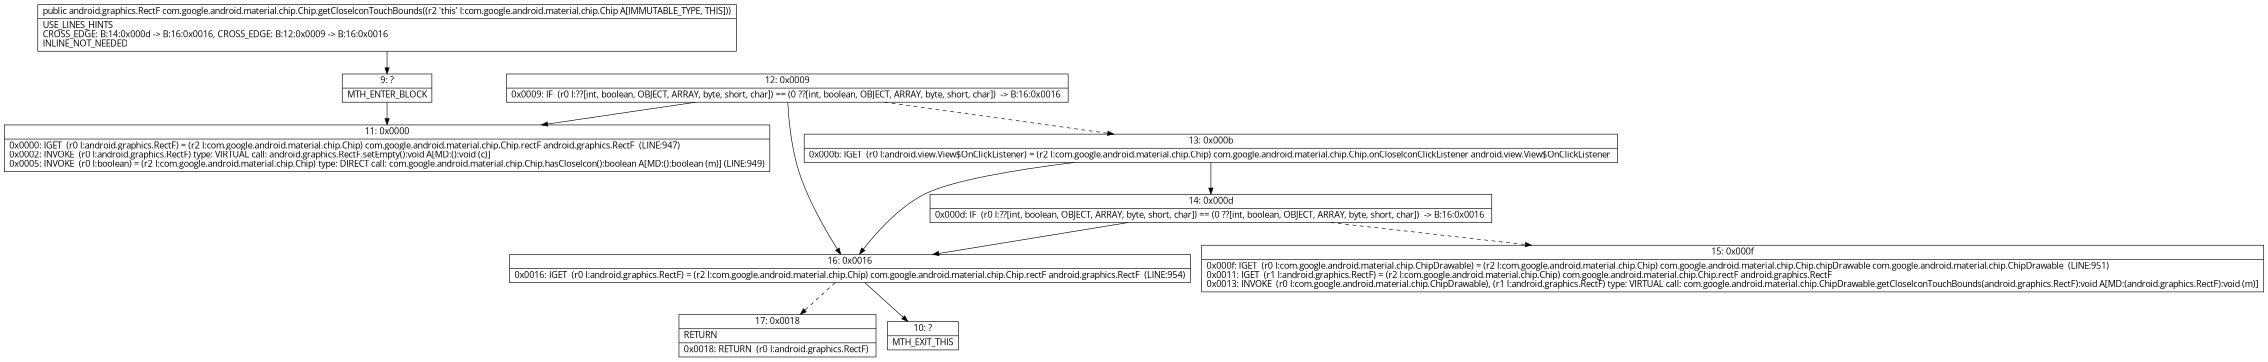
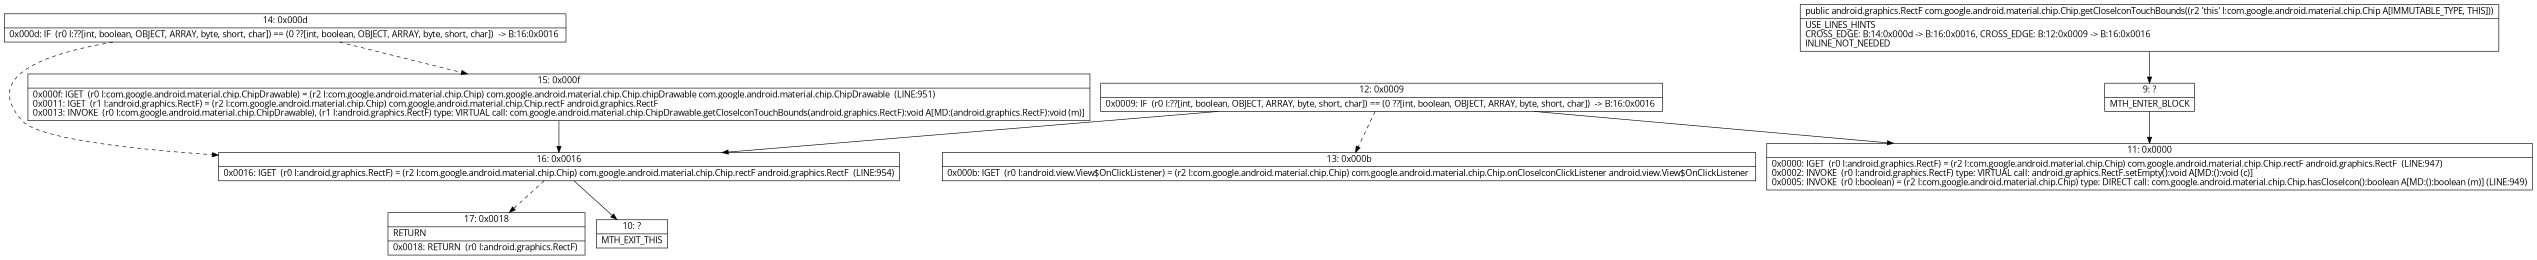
  digraph {
    fontname="Open Sans"
    node [fontname="Open Sans" shape=record]
    edge [fontname="Open Sans"]
    n1 [label="{9\:\ ?|MTH_ENTER_BLOCK\l}"]
    n2 [label="{11\:\ 0x0000|0x0000: IGET  (r0 I:android.graphics.RectF) = (r2 I:com.google.android.material.chip.Chip) com.google.android.material.chip.Chip.rectF android.graphics.RectF  (LINE:947)\l0x0002: INVOKE  (r0 I:android.graphics.RectF) type: VIRTUAL call: android.graphics.RectF.setEmpty():void A[MD:():void (c)]\l0x0005: INVOKE  (r0 I:boolean) = (r2 I:com.google.android.material.chip.Chip) type: DIRECT call: com.google.android.material.chip.Chip.hasCloseIcon():boolean A[MD:():boolean (m)] (LINE:949)\l}"]
    n3 [label="{12\:\ 0x0009|0x0009: IF  (r0 I:??[int, boolean, OBJECT, ARRAY, byte, short, char]) == (0 ??[int, boolean, OBJECT, ARRAY, byte, short, char])  \-\> B:16:0x0016 \l}"]
    n4 [label="{13\:\ 0x000b|0x000b: IGET  (r0 I:android.view.View$OnClickListener) = (r2 I:com.google.android.material.chip.Chip) com.google.android.material.chip.Chip.onCloseIconClickListener android.view.View$OnClickListener \l}"]
    n5 [label="{16\:\ 0x0016|0x0016: IGET  (r0 I:android.graphics.RectF) = (r2 I:com.google.android.material.chip.Chip) com.google.android.material.chip.Chip.rectF android.graphics.RectF  (LINE:954)\l}"]
    n6 [label="{14\:\ 0x000d|0x000d: IF  (r0 I:??[int, boolean, OBJECT, ARRAY, byte, short, char]) == (0 ??[int, boolean, OBJECT, ARRAY, byte, short, char])  \-\> B:16:0x0016 \l}"]
    n7 [label="{17\:\ 0x0018|RETURN\l|0x0018: RETURN  (r0 I:android.graphics.RectF) \l}"]
    n8 [label="{10\:\ ?|MTH_EXIT_THIS\l}"]
    n9 [label="{15\:\ 0x000f|0x000f: IGET  (r0 I:com.google.android.material.chip.ChipDrawable) = (r2 I:com.google.android.material.chip.Chip) com.google.android.material.chip.Chip.chipDrawable com.google.android.material.chip.ChipDrawable  (LINE:951)\l0x0011: IGET  (r1 I:android.graphics.RectF) = (r2 I:com.google.android.material.chip.Chip) com.google.android.material.chip.Chip.rectF android.graphics.RectF \l0x0013: INVOKE  (r0 I:com.google.android.material.chip.ChipDrawable), (r1 I:android.graphics.RectF) type: VIRTUAL call: com.google.android.material.chip.ChipDrawable.getCloseIconTouchBounds(android.graphics.RectF):void A[MD:(android.graphics.RectF):void (m)]\l}"]
    n10 [label="{public android.graphics.RectF com.google.android.material.chip.Chip.getCloseIconTouchBounds((r2 'this' I:com.google.android.material.chip.Chip A[IMMUTABLE_TYPE, THIS]))  | USE_LINES_HINTS\lCROSS_EDGE: B:14:0x000d \-\> B:16:0x0016, CROSS_EDGE: B:12:0x0009 \-\> B:16:0x0016\lINLINE_NOT_NEEDED\l}"]
    n1 -> n2
    n3 -> n2
    n3 -> n4 [style=dashed]
    n3 -> n5
-   n4 -> n6
    n5 -> n7 [style=dashed]
    n5 -> n8
-   n6 -> n5
+   n6 -> n5 [style=dashed]
    n6 -> n9 [style=dashed]
-   n4 -> n5
+   n9 -> n5
    n10 -> n1
  }
